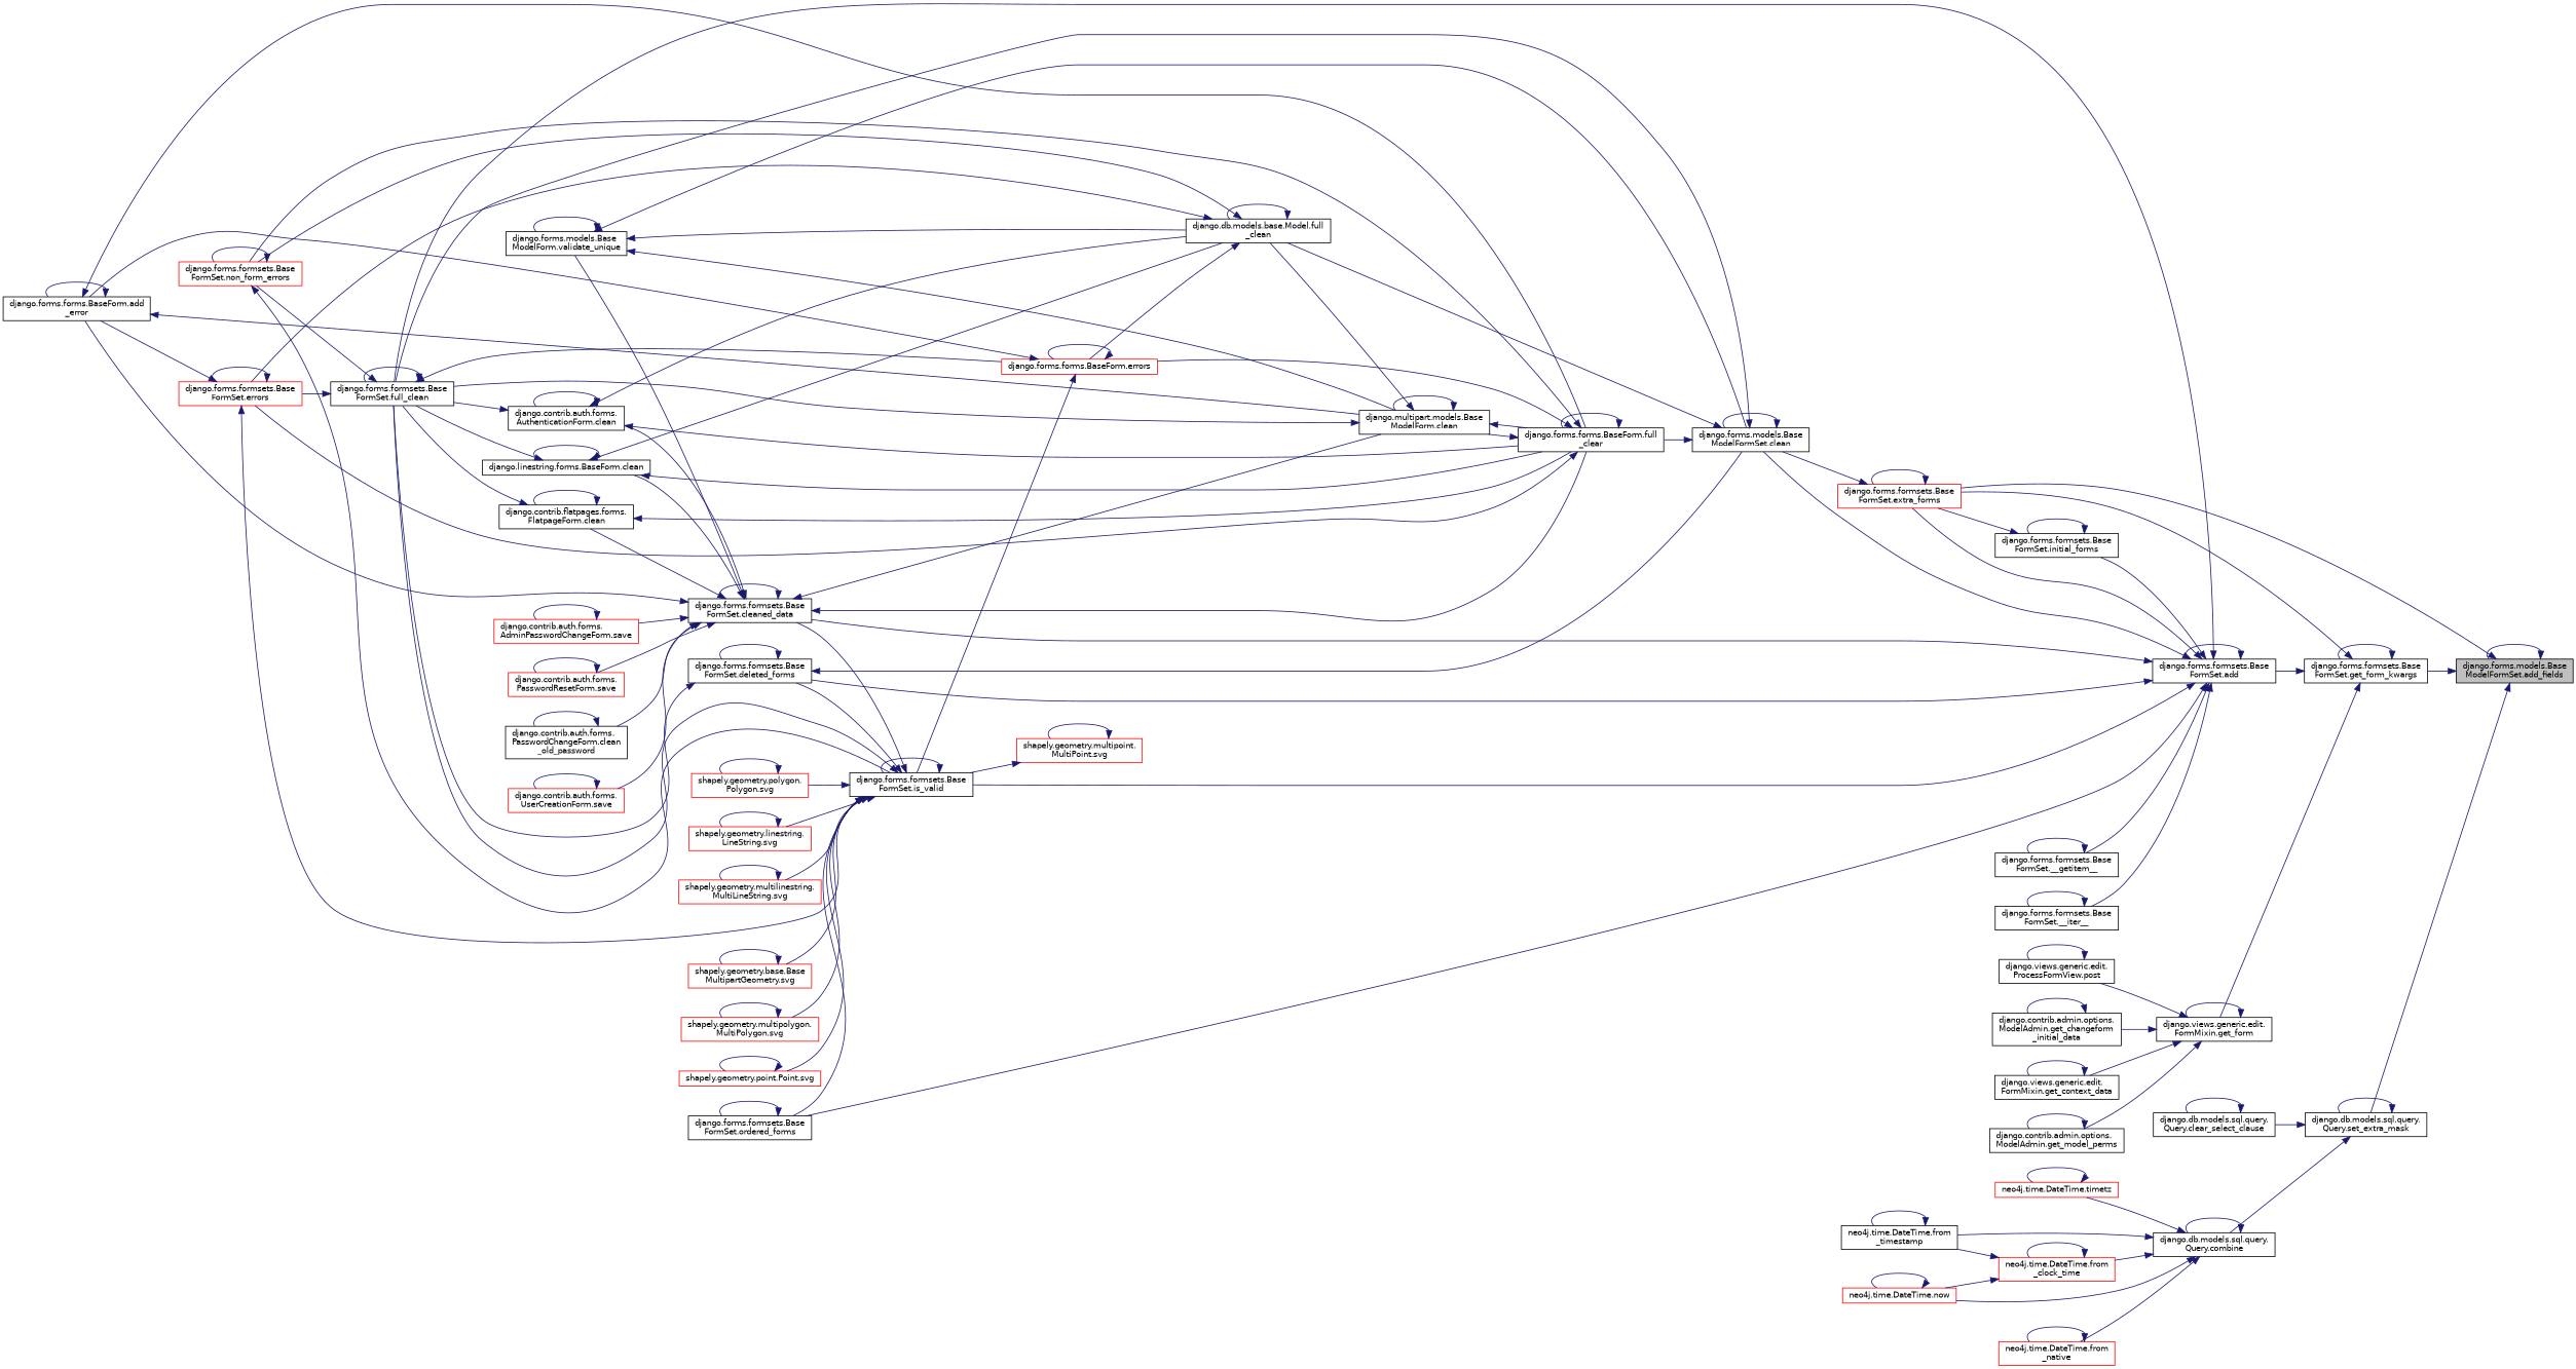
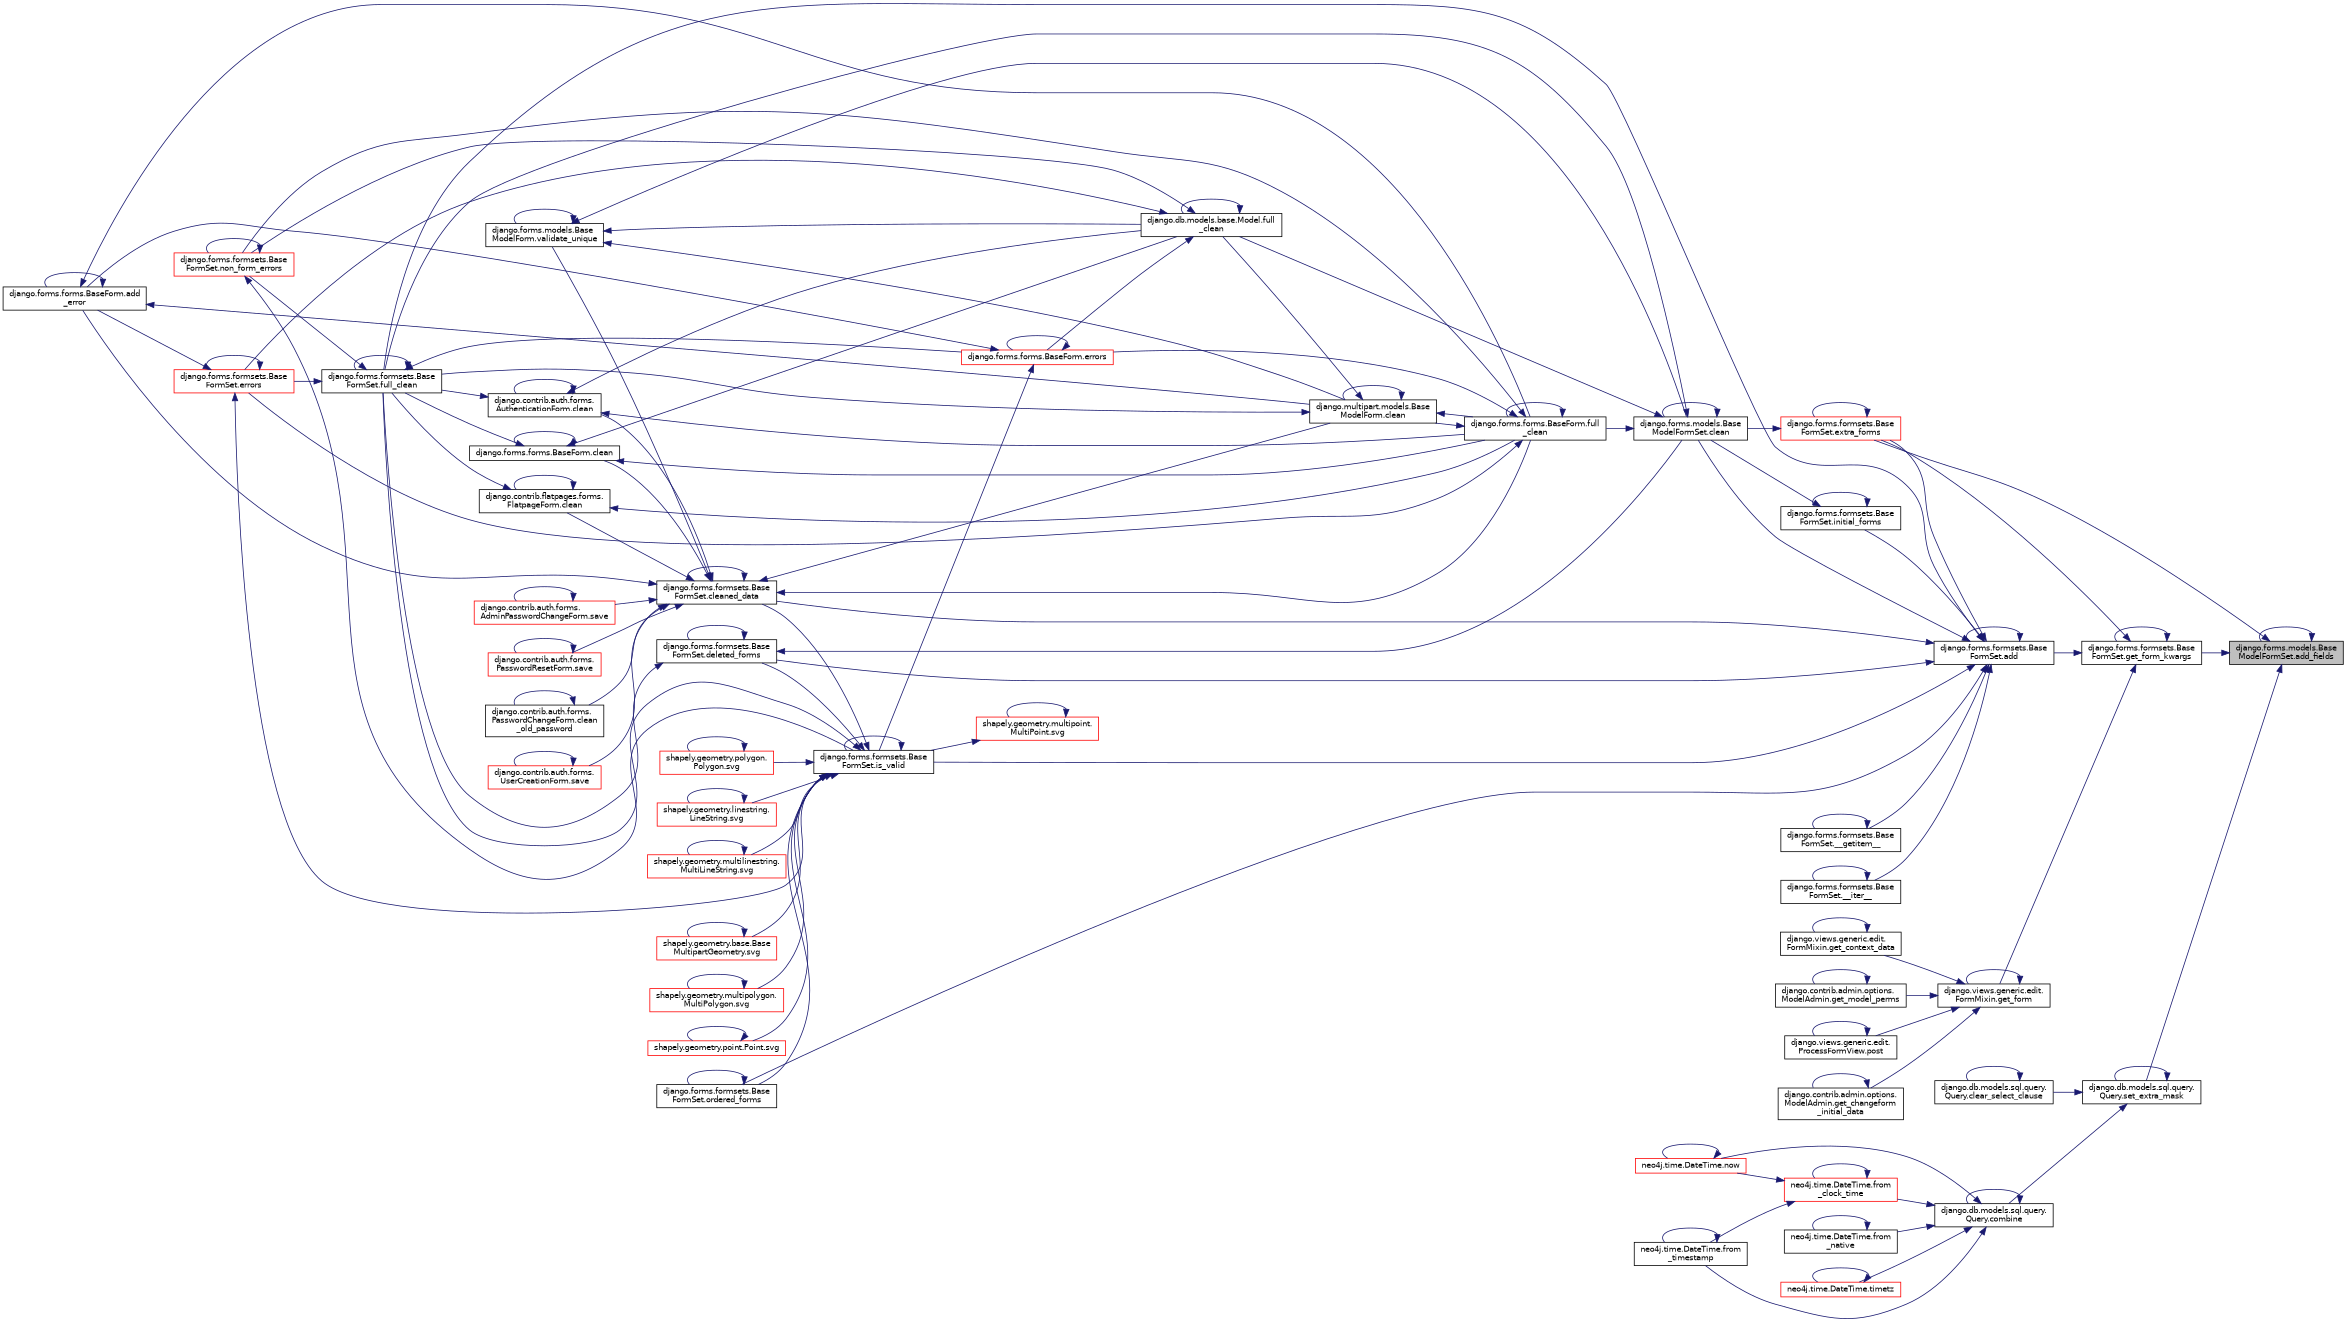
  digraph {
    fontname="DejaVu Sans"
    rankdir=RL
    node [color=black fillcolor=white fontname="DejaVu Sans" fontsize=10 shape=record style=filled]
    edge [color=midnightblue dir=back fontname="DejaVu Sans" fontsize=10 labelfontname=Helvetica labelfontsize=10 style=solid]
    n1 [fillcolor=grey75 fontcolor=black height=0.2 label="django.forms.models.Base\lModelFormSet.add_fields" width=0.4]
    n2 [color=red height=0.2 label="django.forms.formsets.Base\lFormSet.extra_forms" width=0.4]
    n3 [height=0.2 label="django.forms.formsets.Base\lFormSet.get_form_kwargs" width=0.4]
    n4 [height=0.2 label="django.db.models.sql.query.\lQuery.set_extra_mask" width=0.4]
    n5 [height=0.2 label="django.forms.models.Base\lModelFormSet.clean" width=0.4]
    n6 [height=0.2 label="django.forms.formsets.Base\lFormSet.add" width=0.4]
    n7 [height=0.2 label="django.views.generic.edit.\lFormMixin.get_form" width=0.4]
    n8 [height=0.2 label="django.db.models.sql.query.\lQuery.clear_select_clause" width=0.4]
    n9 [height=0.2 label="django.db.models.sql.query.\lQuery.combine" width=0.4]
-   n10 [height=0.2 label="django.forms.forms.BaseForm.full\l_clear" width=0.4]
+   n10 [height=0.2 label="django.forms.forms.BaseForm.full\l_clean" width=0.4]
    n11 [height=0.2 label="django.forms.formsets.Base\lFormSet.full_clean" width=0.4]
    n12 [height=0.2 label="django.db.models.base.Model.full\l_clean" width=0.4]
    n13 [height=0.2 label="django.multipart.models.Base\lModelForm.clean" width=0.4]
    n14 [color=red height=0.2 label="django.forms.forms.BaseForm.errors" width=0.4]
    n15 [color=red height=0.2 label="django.forms.formsets.Base\lFormSet.errors" width=0.4]
    n16 [color=red height=0.2 label="django.forms.formsets.Base\lFormSet.non_form_errors" width=0.4]
    n17 [height=0.2 label="django.forms.forms.BaseForm.add\l_error" width=0.4]
    n18 [height=0.2 label="django.forms.formsets.Base\lFormSet.is_valid" width=0.4]
    n19 [height=0.2 label="django.forms.formsets.Base\lFormSet.cleaned_data" width=0.4]
    n20 [height=0.2 label="django.forms.formsets.Base\lFormSet.deleted_forms" width=0.4]
    n21 [height=0.2 label="django.forms.formsets.Base\lFormSet.ordered_forms" width=0.4]
    n22 [color=red height=0.2 label="shapely.geometry.base.Base\lMultipartGeometry.svg" width=0.4]
    n23 [color=red height=0.2 label="shapely.geometry.multipolygon.\lMultiPolygon.svg" width=0.4]
    n24 [color=red height=0.2 label="shapely.geometry.point.Point.svg" width=0.4]
    n25 [color=red height=0.2 label="shapely.geometry.polygon.\lPolygon.svg" width=0.4]
    n26 [color=red height=0.2 label="shapely.geometry.linestring.\lLineString.svg" width=0.4]
    n27 [color=red height=0.2 label="shapely.geometry.multilinestring.\lMultiLineString.svg" width=0.4]
    n28 [height=0.2 label="django.contrib.auth.forms.\lAuthenticationForm.clean" width=0.4]
    n29 [height=0.2 label="django.contrib.flatpages.forms.\lFlatpageForm.clean" width=0.4]
-   n30 [height=0.2 label="django.linestring.forms.BaseForm.clean" width=0.4]
+   n30 [height=0.2 label="django.forms.forms.BaseForm.clean" width=0.4]
    n31 [height=0.2 label="django.contrib.auth.forms.\lPasswordChangeForm.clean\l_old_password" width=0.4]
    n32 [color=red height=0.2 label="django.contrib.auth.forms.\lUserCreationForm.save" width=0.4]
    n33 [color=red height=0.2 label="django.contrib.auth.forms.\lAdminPasswordChangeForm.save" width=0.4]
    n34 [color=red height=0.2 label="django.contrib.auth.forms.\lPasswordResetForm.save" width=0.4]
    n35 [height=0.2 label="django.forms.models.Base\lModelForm.validate_unique" width=0.4]
    n36 [color=red height=0.2 label="shapely.geometry.multipoint.\lMultiPoint.svg" width=0.4]
    n37 [height=0.2 label="django.forms.formsets.Base\lFormSet.__getitem__" width=0.4]
    n38 [height=0.2 label="django.forms.formsets.Base\lFormSet.__iter__" width=0.4]
    n39 [height=0.2 label="django.forms.formsets.Base\lFormSet.initial_forms" width=0.4]
    n40 [height=0.2 label="django.contrib.admin.options.\lModelAdmin.get_changeform\l_initial_data" width=0.4]
    n41 [height=0.2 label="django.views.generic.edit.\lFormMixin.get_context_data" width=0.4]
    n42 [height=0.2 label="django.contrib.admin.options.\lModelAdmin.get_model_perms" width=0.4]
    n43 [height=0.2 label="django.views.generic.edit.\lProcessFormView.post" width=0.4]
    n44 [color=red height=0.2 label="neo4j.time.DateTime.from\l_clock_time" width=0.4]
    n45 [height=0.2 label="neo4j.time.DateTime.from\l_timestamp" width=0.4]
    n46 [color=red height=0.2 label="neo4j.time.DateTime.now" width=0.4]
-   n47 [color=red height=0.2 label="neo4j.time.DateTime.from\l_native" width=0.4]
+   n47 [height=0.2 label="neo4j.time.DateTime.from\l_native" width=0.4]
    n48 [color=red height=0.2 label="neo4j.time.DateTime.timetz" width=0.4]
    n1 -> n1
    n1 -> n2
    n1 -> n3
    n1 -> n4
    n2 -> n2
    n2 -> n5
    n3 -> n2
    n3 -> n3
    n3 -> n6
    n3 -> n7
    n4 -> n4
    n4 -> n8
    n4 -> n9
    n5 -> n5
    n5 -> n10
    n5 -> n11
    n5 -> n12
    n6 -> n2
    n6 -> n5
    n6 -> n6
    n6 -> n11
    n6 -> n18
    n6 -> n19
    n6 -> n20
    n6 -> n21
    n6 -> n37
    n6 -> n38
    n6 -> n39
    n7 -> n7
    n7 -> n40
    n7 -> n41
    n7 -> n42
    n7 -> n43
    n8 -> n8
    n9 -> n9
    n9 -> n44
    n9 -> n45
    n9 -> n46
    n9 -> n47
    n9 -> n48
    n10 -> n10
    n10 -> n13
    n10 -> n14
    n10 -> n15
    n10 -> n16
    n11 -> n11
    n11 -> n14
    n11 -> n15
    n11 -> n16
    n12 -> n12
    n12 -> n14
    n12 -> n15
    n12 -> n16
    n13 -> n10
    n13 -> n11
    n13 -> n12
    n13 -> n13
    n14 -> n14
    n14 -> n17
    n14 -> n18
    n15 -> n15
    n15 -> n17
    n15 -> n18
    n16 -> n16
    n16 -> n18
    n17 -> n10
    n17 -> n13
    n17 -> n17
    n18 -> n11
    n18 -> n18
    n18 -> n19
    n18 -> n20
    n18 -> n21
    n18 -> n22
    n18 -> n23
    n18 -> n24
    n18 -> n25
    n18 -> n26
    n18 -> n27
    n19 -> n10
    n19 -> n13
    n19 -> n17
    n19 -> n19
    n19 -> n28
    n19 -> n29
    n19 -> n30
    n19 -> n31
    n19 -> n32
    n19 -> n33
    n19 -> n34
    n19 -> n35
    n20 -> n5
    n20 -> n11
    n20 -> n20
    n21 -> n21
    n22 -> n22
    n23 -> n23
    n24 -> n24
    n25 -> n25
    n26 -> n26
    n27 -> n27
    n28 -> n10
    n28 -> n11
    n28 -> n12
    n28 -> n28
    n29 -> n10
    n29 -> n11
    n29 -> n29
    n30 -> n10
    n30 -> n11
    n30 -> n12
    n30 -> n30
    n31 -> n31
    n32 -> n32
    n33 -> n33
    n34 -> n34
    n35 -> n5
    n35 -> n12
    n35 -> n13
    n35 -> n35
    n36 -> n18
    n36 -> n36
    n37 -> n37
    n38 -> n38
-   n39 -> n2
+   n39 -> n5
    n39 -> n39
    n40 -> n40
    n41 -> n41
    n42 -> n42
    n43 -> n43
    n44 -> n44
    n44 -> n45
    n44 -> n46
    n45 -> n45
    n46 -> n46
    n47 -> n47
    n48 -> n48
  }
